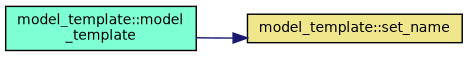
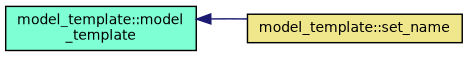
  digraph {
    rankdir=RL
    node [color=black fontname=Helvetica fontsize=10 shape=record style=filled]
    n1 [fillcolor=khaki fontcolor=black height=0.2 label="model_template::set_name" width=0.4]
    n2 [fillcolor=aquamarine height=0.2 label="model_template::model\l_template" width=0.4]
-   n1 -> n2 [color=midnightblue dir=back fontname=Helvetica fontsize=10 labelfontname=Helvetica labelfontsize=10 style=solid]
+   n2 -> n1 [color=midnightblue dir=back fontname=Helvetica fontsize=10 labelfontname=Helvetica labelfontsize=10 style=solid]
  }
